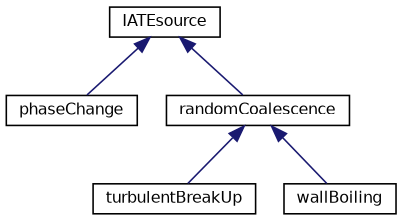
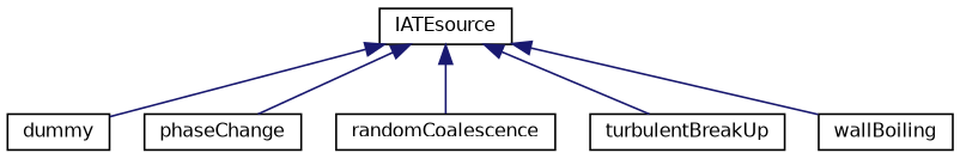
  digraph {
    rankdir=TB
    node [color=black fontname=Helvetica fontsize=10 shape=record]
    edge [color=midnightblue dir=back fontname=Helvetica fontsize=10 labelfontname=Helvetica labelfontsize=10 style=solid]
    n1 [height=0.2 label=IATEsource width=0.4]
+   n2 [height=0.2 label=dummy width=0.4]
    n3 [height=0.2 label=phaseChange width=0.4]
    n4 [height=0.2 label=randomCoalescence width=0.4]
    n5 [height=0.2 label=turbulentBreakUp width=0.4]
    n6 [height=0.2 label=wallBoiling width=0.4]
+   n1 -> n2
    n1 -> n3
    n1 -> n4
-   n4 -> n5
-   n4 -> n6
+   n1 -> n5
+   n1 -> n6
  }
